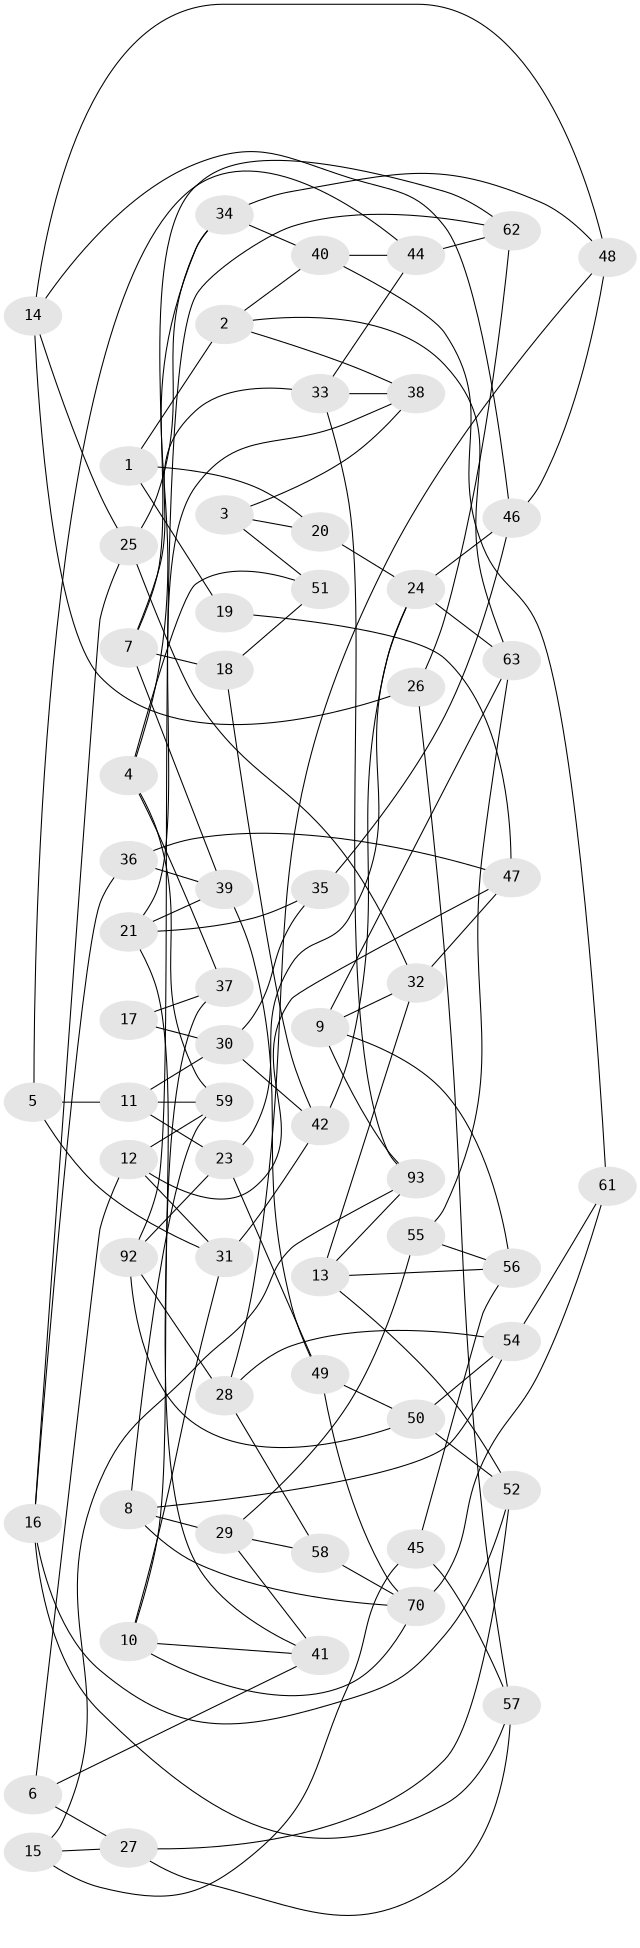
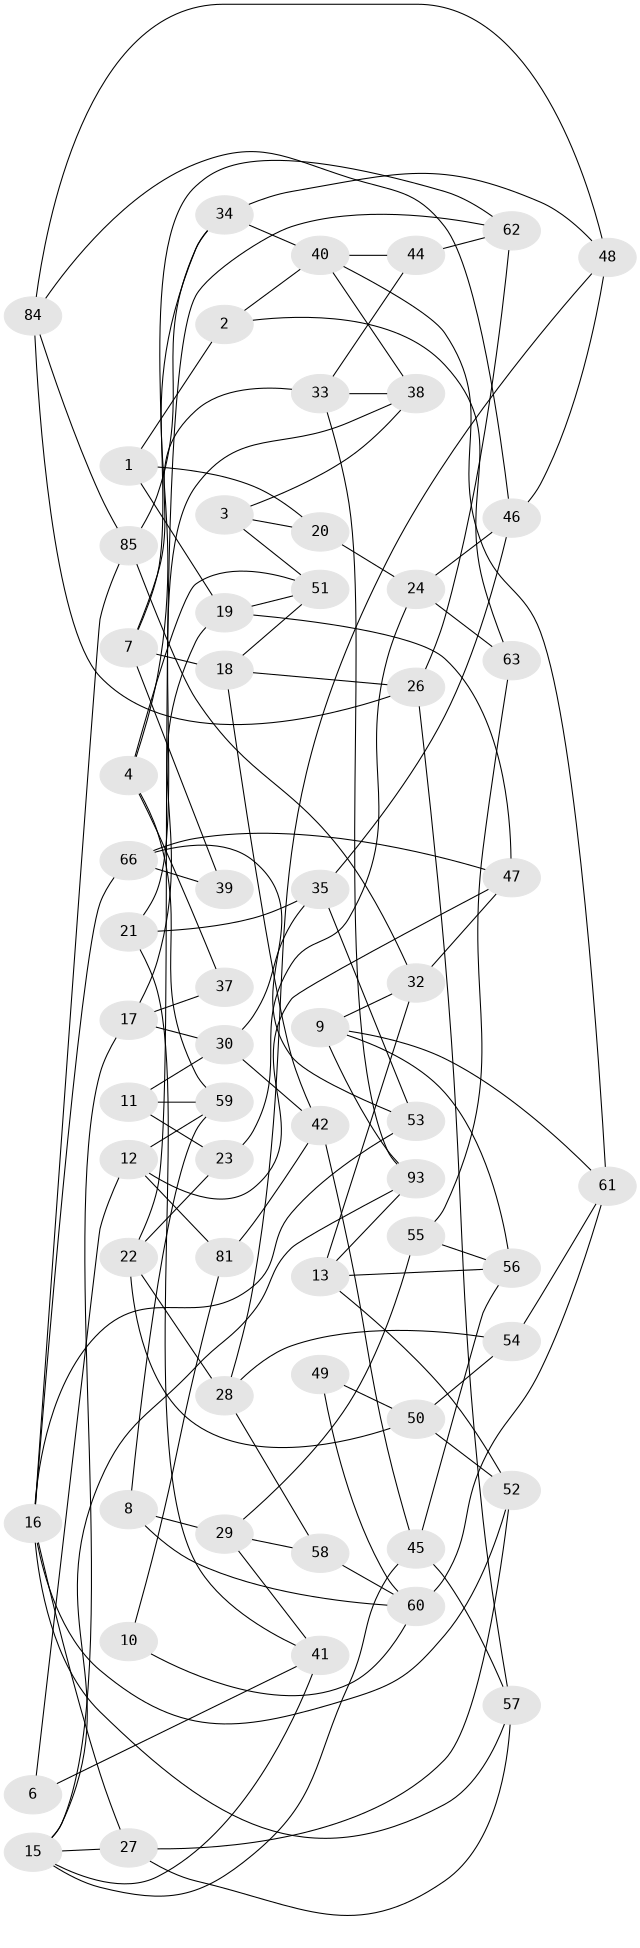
  graph {
    fontname="DejaVu Sans Mono"
    rankdir=LR
    node [color=gray90 fontname="DejaVu Sans Mono" style=filled]
    edge [fontname="DejaVu Sans Mono"]
    1
    2
    19
    20
    38
    40
    63
    51
    47
    24
    44
    61
    3
    58
-   60 [label=70]
+   60
    4
    34
    37
    59
    48
-   5
    11
-   31
+   31 [label=81]
    23
    30
    42
    62
    6
    12
    27
    41
    52
    57
    7
    18
    33
    39
    26
    n39 [label=93]
    49
    8
    29
    54
    55
    56
    9
    32
    10
    35
    13
-   14
-   25
+   14 [label=84]
+   25 [label=85]
    46
    15
    17
    45
    16
-   36
+   36 [label=66]
+   53
    21
-   22 [label=92]
+   22
    28
    50
    1 -- 2
    1 -- 19
    1 -- 20
-   2 -- 38
+   40 -- 38
    2 -- 40
    2 -- 63
+   19 -- 51
    19 -- 47
    20 -- 24
    40 -- 44
    40 -- 61
    24 -- 63
    24 -- 46
    44 -- 62
    3 -- 20
    3 -- 38
    3 -- 51
    58 -- 60
    60 -- 61
    4 -- 51
    4 -- 34
    4 -- 37
    4 -- 59
    34 -- 40
    34 -- 48
-   5 -- 44
-   5 -- 11
-   5 -- 31
    11 -- 59
    11 -- 23
    11 -- 30
    31 -- 42
    23 -- 24
-   23 -- 49
    30 -- 42
    30 -- 35
-   42 -- 24
+   42 -- 45
    6 -- 12
-   6 -- 27
+   16 -- 27
    6 -- 41
    12 -- 47
    12 -- 59
    12 -- 31
    27 -- 52
    27 -- 57
    7 -- 62
    7 -- 18
    7 -- 33
    7 -- 39
    18 -- 51
    18 -- 42
+   18 -- 26
    33 -- 38
    33 -- 44
    33 -- n39
-   39 -- 49
    26 -- 62
    26 -- 57
    49 -- 60
    49 -- 50
    8 -- 60
    8 -- 59
    8 -- 29
-   8 -- 54
    29 -- 58
    29 -- 41
    29 -- 55
    54 -- 61
    55 -- 63
    55 -- 56
-   9 -- 63
+   9 -- 61
    9 -- n39
    9 -- 56
    9 -- 32
    32 -- 47
    10 -- 60
-   10 -- 37
    10 -- 31
-   10 -- 41
+   15 -- 41
    35 -- 46
+   35 -- 53
    13 -- 52
    13 -- n39
    13 -- 56
    13 -- 32
    14 -- 48
    14 -- 26
    14 -- 25
    14 -- 46
    25 -- 34
    25 -- 32
    46 -- 48
    15 -- 27
    15 -- n39
+   15 -- 17
    15 -- 45
+   17 -- 19
    17 -- 37
    17 -- 30
    45 -- 57
    45 -- 56
    16 -- 52
    16 -- 57
    16 -- 25
    16 -- 36
+   16 -- 53
    36 -- 47
    36 -- 39
+   36 -- 53
    21 -- 38
    21 -- 41
-   21 -- 39
    21 -- 35
    22 -- 23
    22 -- 62
    22 -- 28
    22 -- 50
    28 -- 58
    28 -- 48
    28 -- 54
    50 -- 52
    50 -- 54
  }
